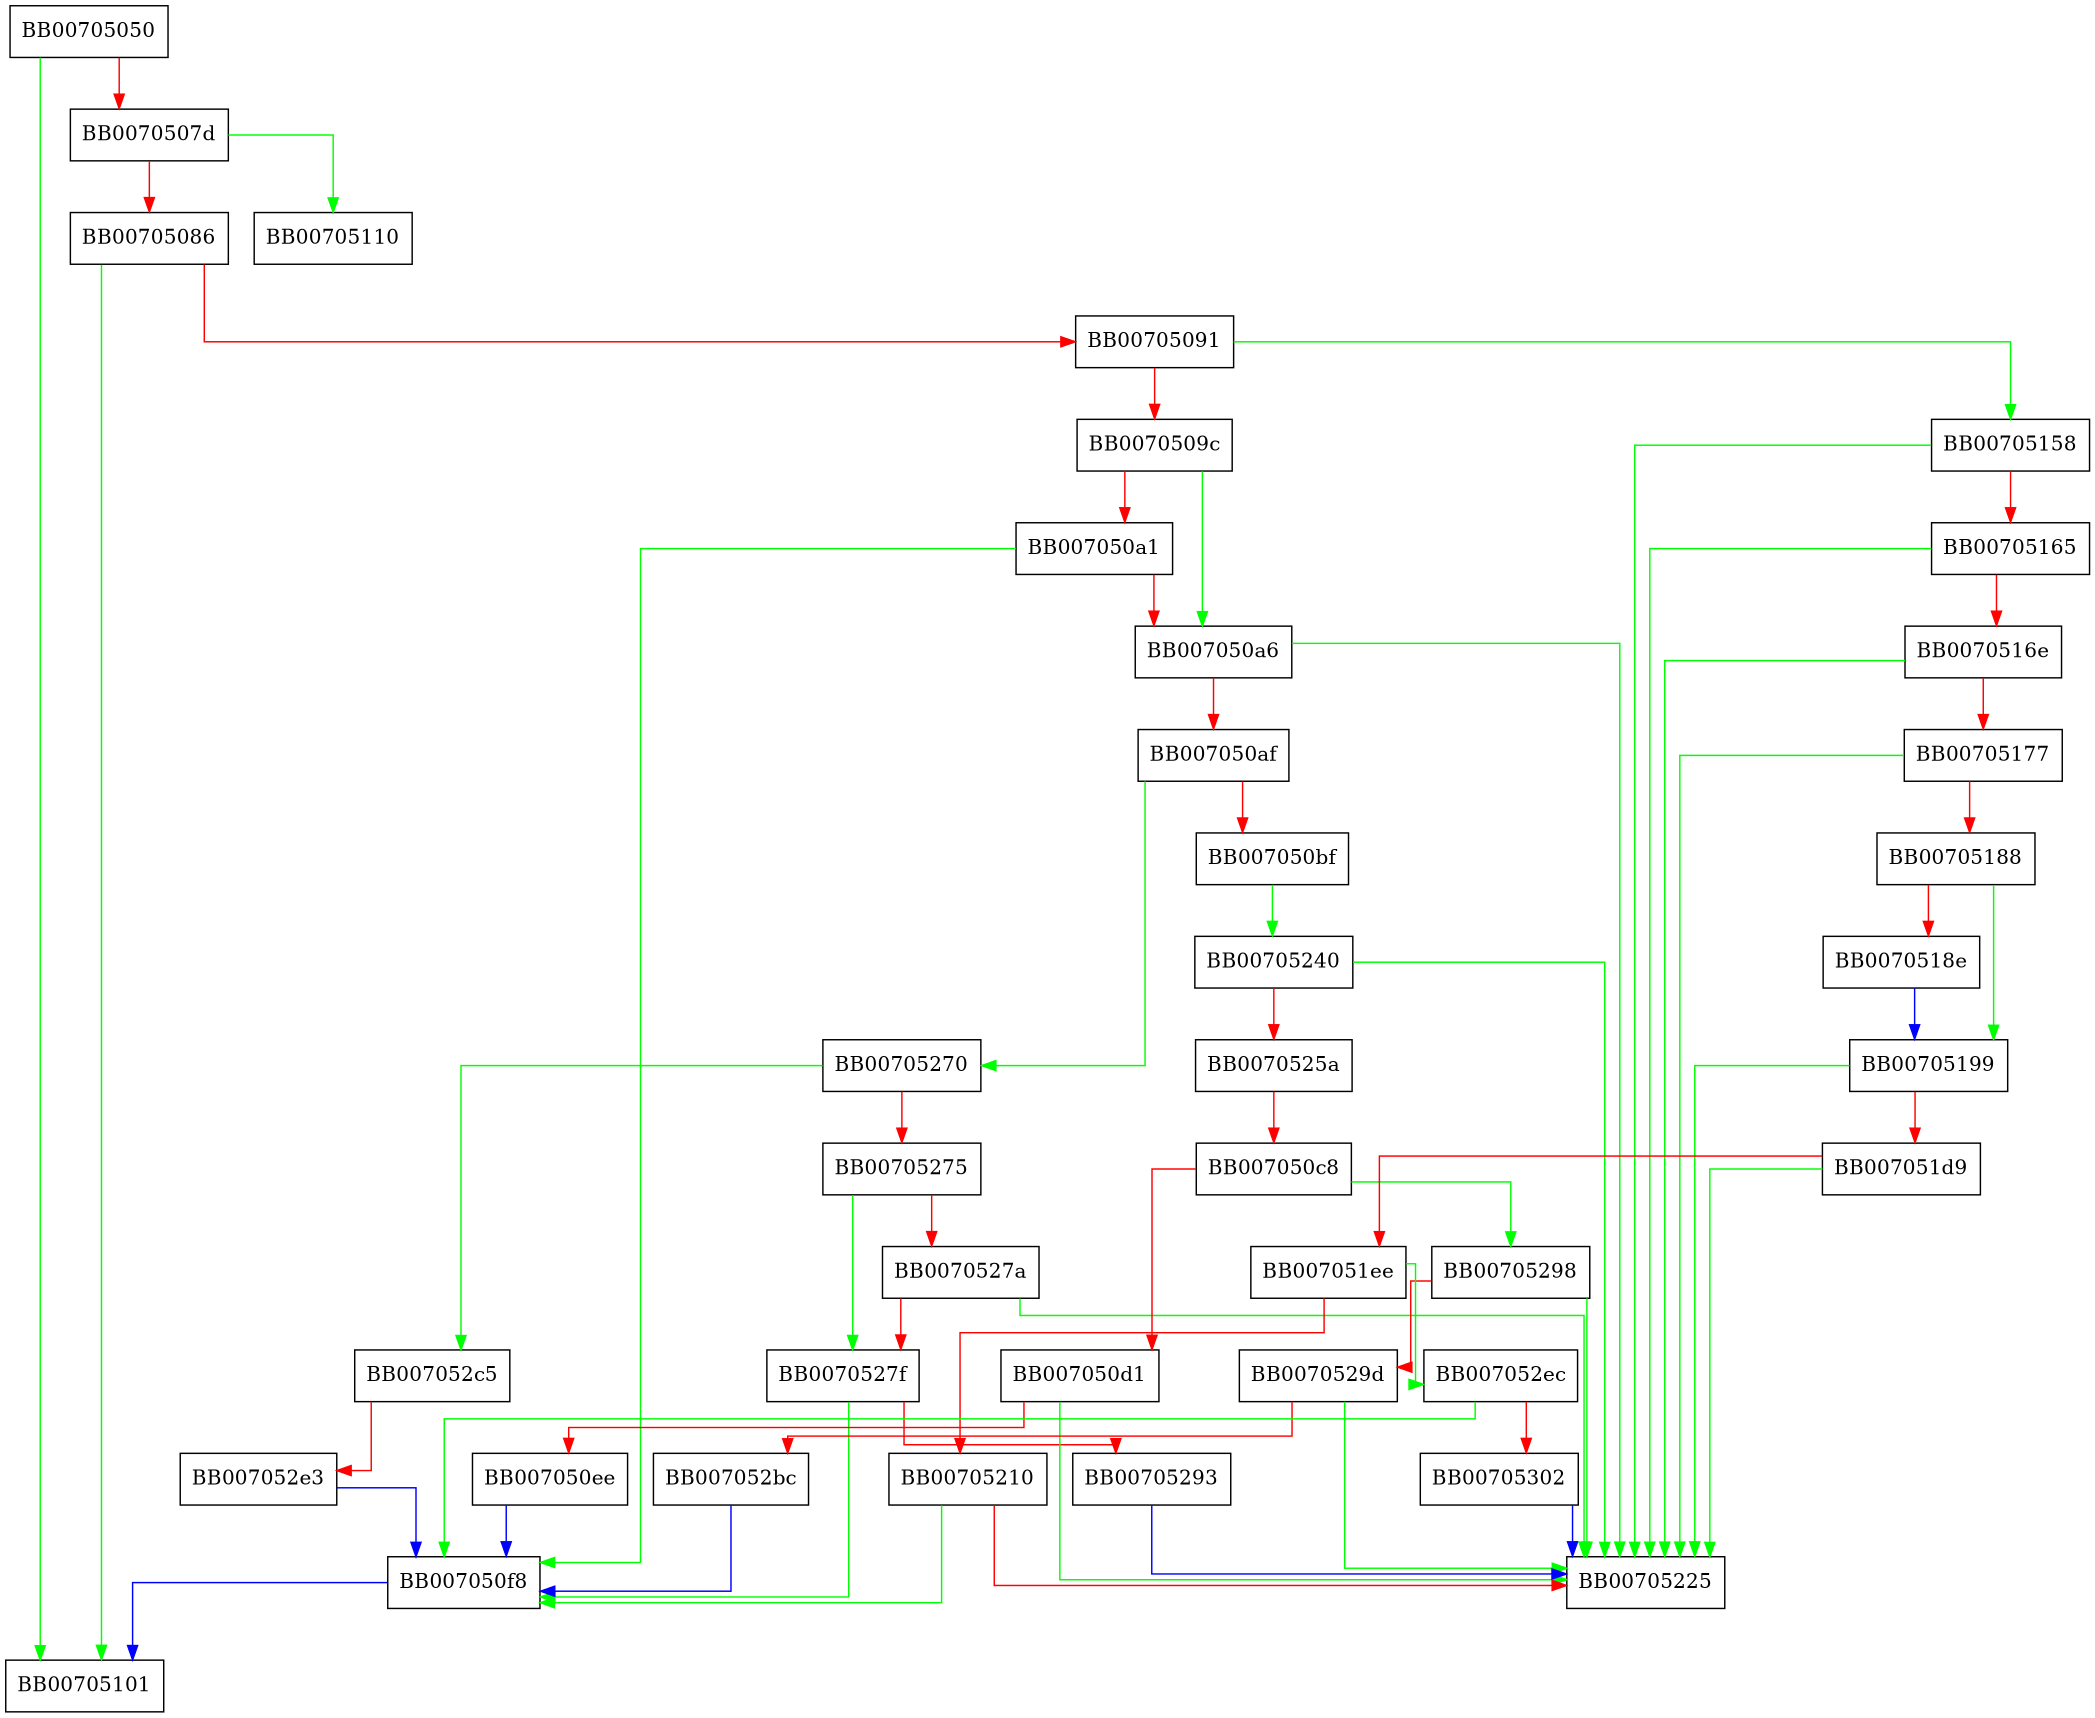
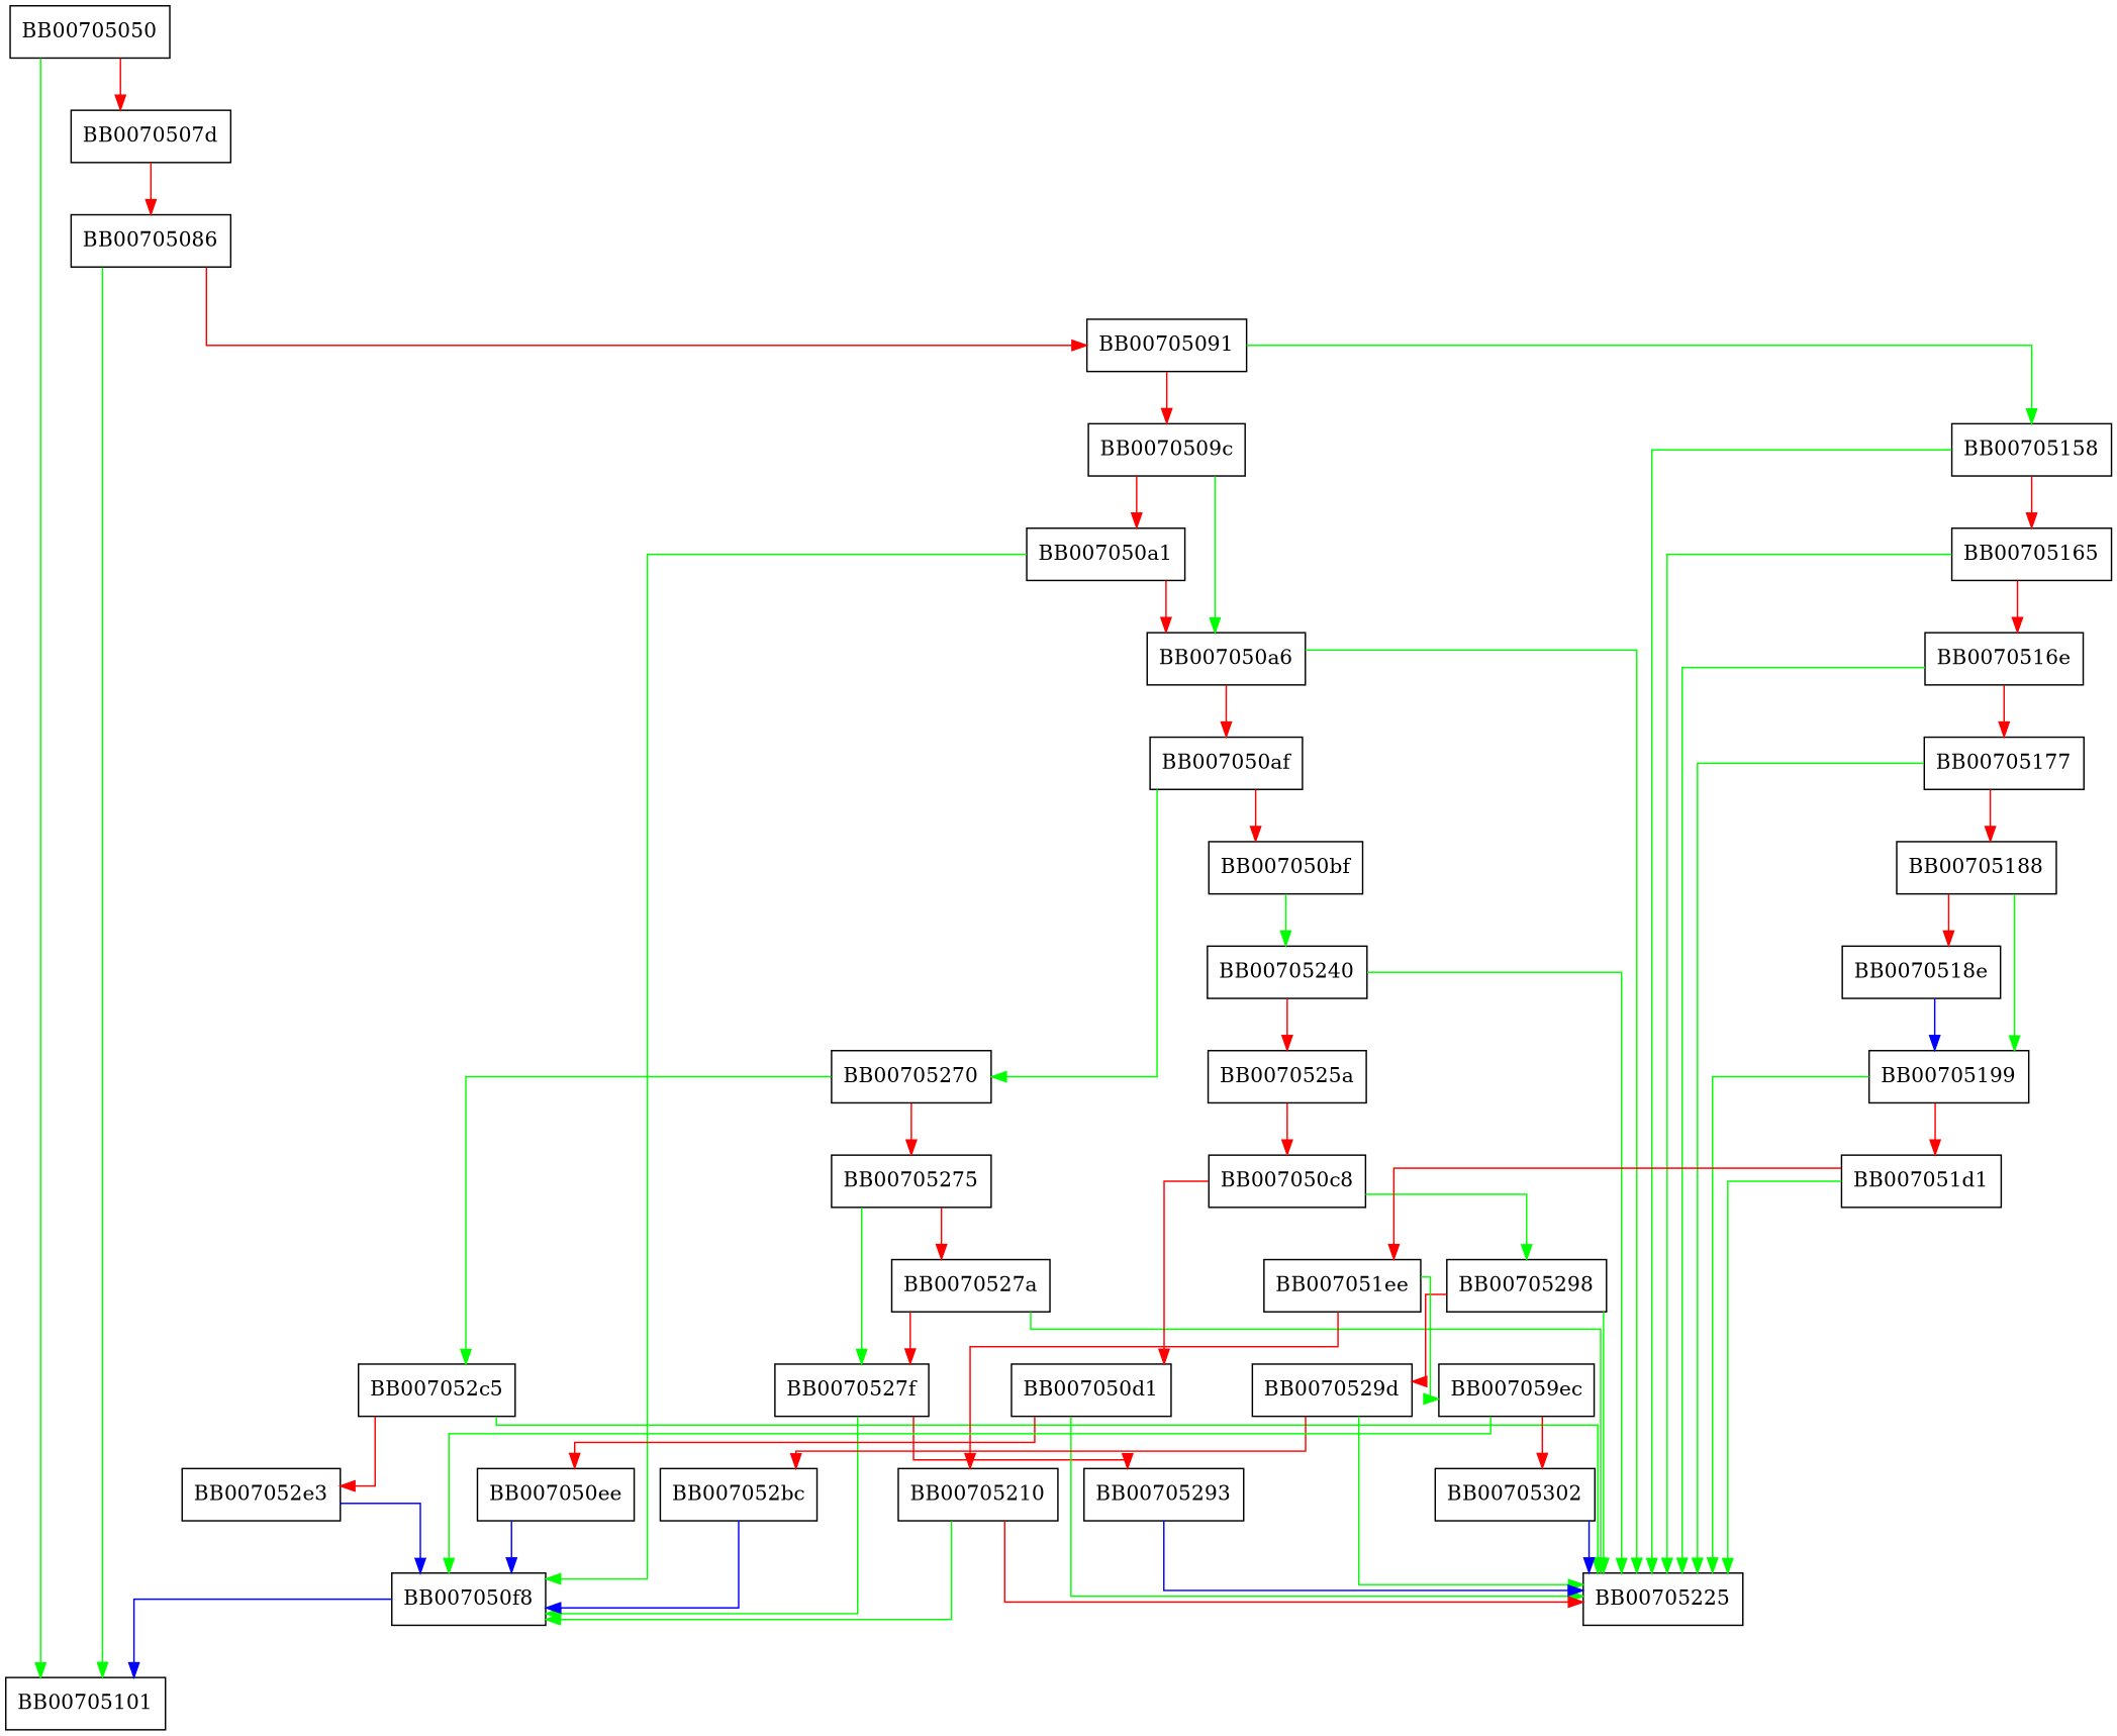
  digraph {
    splines=ortho
    node [shape=box]
    edge [color=green]
    BB00705050
    BB00705101
    BB0070507d
-   BB00705110
    BB00705086
    BB00705091
    BB00705158
    BB0070509c
    BB00705225
    BB00705165
    BB007050a6
    BB007050a1
    BB0070516e
    BB007050af
    BB007050f8
    BB00705270
    BB007050bf
    BB007052c5
    BB00705275
    BB00705240
    BB007052e3
    BB0070527f
    BB0070527a
    BB0070525a
    BB007050c8
    BB00705298
    BB007050d1
    BB0070529d
    BB007050ee
    BB007052bc
    BB00705177
    BB00705188
    BB00705199
    BB0070518e
-   BB007051d1 [label=BB007051d9]
+   BB007051d1
    BB007051ee
-   BB007052ec
+   BB007052ec [label=BB007059ec]
    BB00705210
    BB00705302
    BB00705293
    BB00705050 -> BB00705101
    BB00705050 -> BB0070507d [color=red]
-   BB0070507d -> BB00705110
    BB0070507d -> BB00705086 [color=red]
    BB00705086 -> BB00705101
    BB00705086 -> BB00705091 [color=red]
    BB00705091 -> BB00705158
    BB00705091 -> BB0070509c [color=red]
    BB00705158 -> BB00705225
    BB00705158 -> BB00705165 [color=red]
    BB0070509c -> BB007050a6
    BB0070509c -> BB007050a1 [color=red]
    BB00705165 -> BB00705225
    BB00705165 -> BB0070516e [color=red]
    BB007050a6 -> BB00705225
    BB007050a6 -> BB007050af [color=red]
    BB007050a1 -> BB007050a6 [color=red]
    BB007050a1 -> BB007050f8
    BB0070516e -> BB00705225
    BB0070516e -> BB00705177 [color=red]
    BB007050af -> BB00705270
    BB007050af -> BB007050bf [color=red]
    BB007050f8 -> BB00705101 [color=blue]
    BB00705270 -> BB007052c5
    BB00705270 -> BB00705275 [color=red]
    BB007050bf -> BB00705240
+   BB007052c5 -> BB00705225
    BB007052c5 -> BB007052e3 [color=red]
    BB00705275 -> BB0070527f
    BB00705275 -> BB0070527a [color=red]
    BB00705240 -> BB00705225
    BB00705240 -> BB0070525a [color=red]
    BB007052e3 -> BB007050f8 [color=blue]
    BB0070527f -> BB007050f8
    BB0070527f -> BB00705293 [color=red]
    BB0070527a -> BB00705225
    BB0070527a -> BB0070527f [color=red]
    BB0070525a -> BB007050c8 [color=red]
    BB007050c8 -> BB00705298
    BB007050c8 -> BB007050d1 [color=red]
    BB00705298 -> BB00705225
    BB00705298 -> BB0070529d [color=red]
    BB007050d1 -> BB00705225
    BB007050d1 -> BB007050ee [color=red]
    BB0070529d -> BB00705225
    BB0070529d -> BB007052bc [color=red]
    BB007050ee -> BB007050f8 [color=blue]
    BB007052bc -> BB007050f8 [color=blue]
    BB00705177 -> BB00705225
    BB00705177 -> BB00705188 [color=red]
    BB00705188 -> BB00705199
    BB00705188 -> BB0070518e [color=red]
    BB00705199 -> BB00705225
    BB00705199 -> BB007051d1 [color=red]
    BB0070518e -> BB00705199 [color=blue]
    BB007051d1 -> BB00705225
    BB007051d1 -> BB007051ee [color=red]
    BB007051ee -> BB007052ec
    BB007051ee -> BB00705210 [color=red]
    BB007052ec -> BB007050f8
    BB007052ec -> BB00705302 [color=red]
    BB00705210 -> BB00705225 [color=red]
    BB00705210 -> BB007050f8
    BB00705302 -> BB00705225 [color=blue]
    BB00705293 -> BB00705225 [color=blue]
  }
